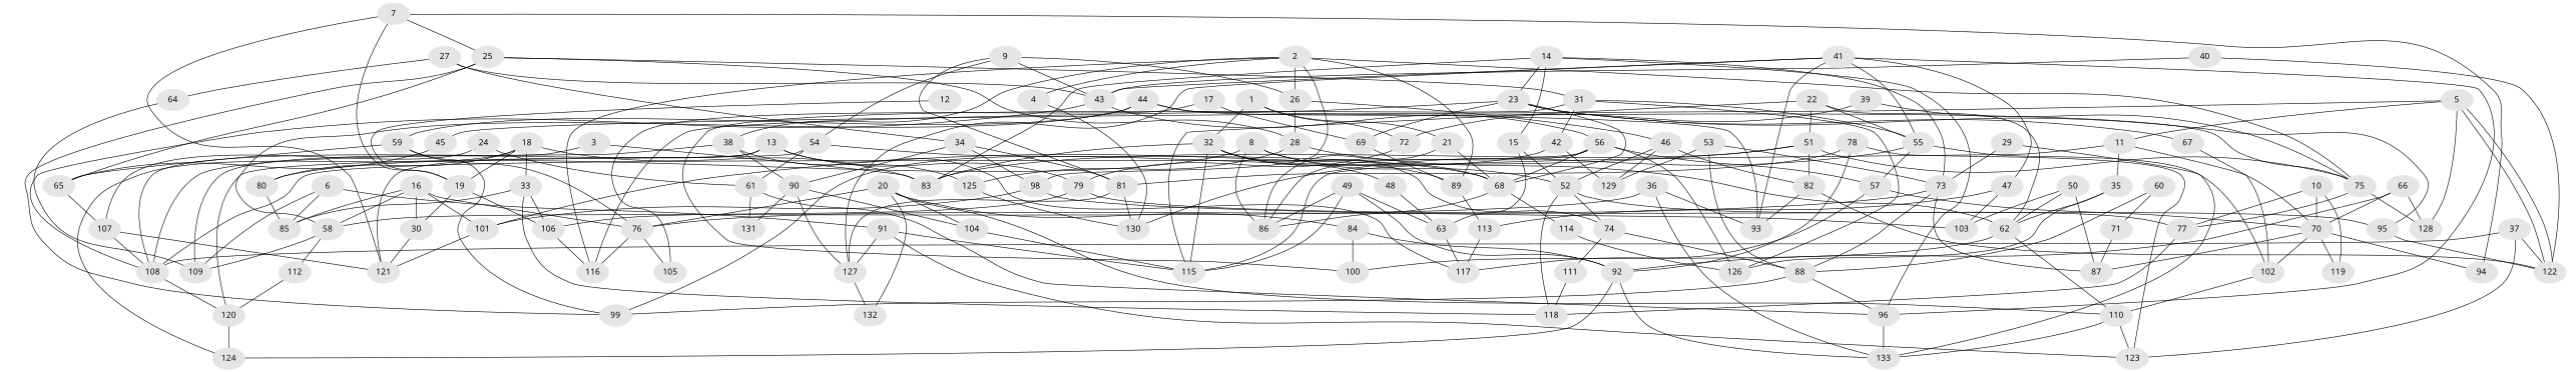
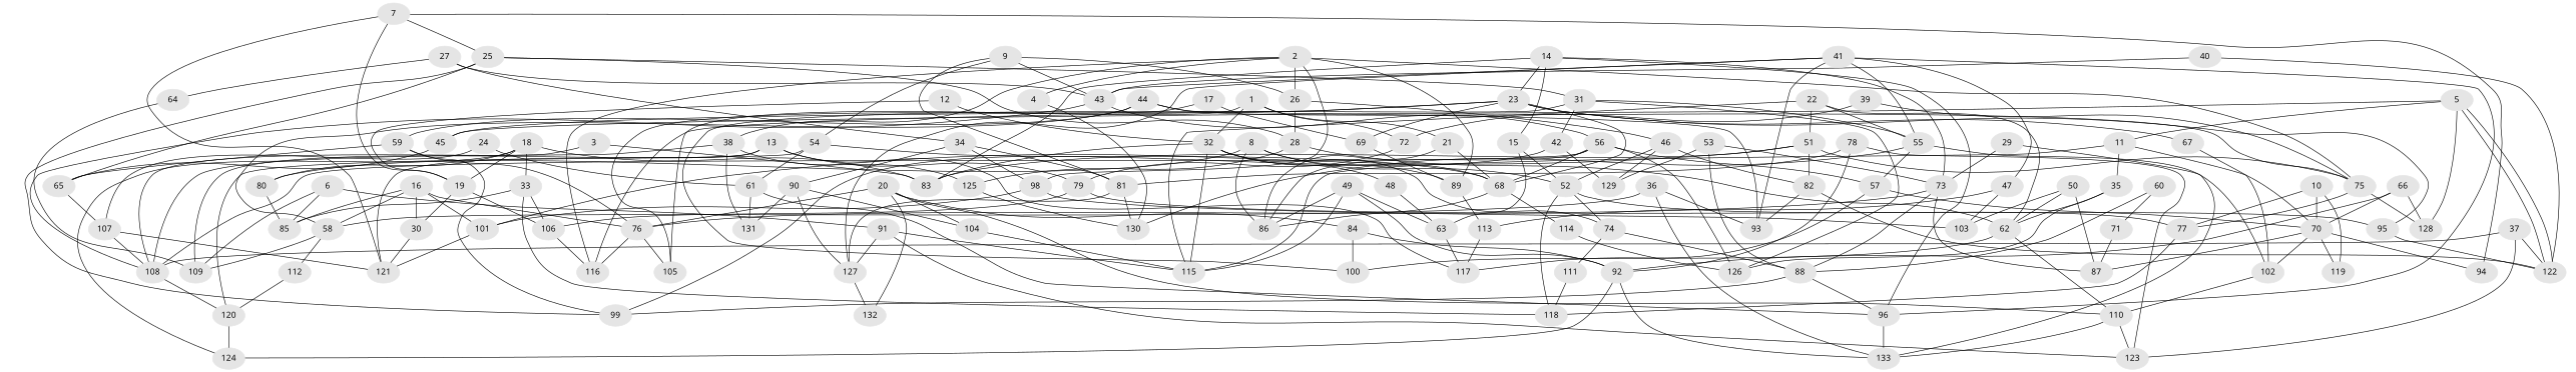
  graph {
    fontname="Noto Sans"
    node [color=gray90 fontname="Noto Sans" style=filled]
    edge [fontname="Noto Sans"]
    1
    21
    32
    72
    105
    68
    86
    89
    83
    115
    48
    74
    79
    2
    4
    26
    38
    75
    98
    116
    130
    28
    46
    108
    125
    131
    128
    77
    113
    101
    103
    3
    120
    110
    133
    123
    5
    11
    45
    122
    70
    35
    65
    6
    85
    91
    109
    43
    56
    127
    7
    19
    25
    94
    121
    30
    106
    31
    99
    8
    52
    80
    118
    114
    9
    54
    81
    61
    10
    119
    87
    102
    62
    126
    12
    13
    117
    95
    14
    15
    23
    73
    96
    63
    69
    67
    76
    88
    16
    58
    112
    17
    18
    33
    124
    20
    84
    104
    132
    100
    92
    22
    51
    55
    82
    57
    24
    107
    42
    129
    27
    34
    64
    90
    29
    111
    36
    93
    37
    39
    40
    41
    47
    44
    59
    49
    50
    53
    60
    71
    66
    78
    1 -- 21
    1 -- 32
    1 -- 72
+   1 -- 105
    21 -- 68
    21 -- 86
    32 -- 89
    32 -- 83
    32 -- 115
    32 -- 48
    32 -- 74
    72 -- 79
    68 -- 86
    68 -- 114
    89 -- 113
    48 -- 63
    74 -- 88
    74 -- 111
    79 -- 106
    79 -- 95
    2 -- 89
    2 -- 4
    2 -- 26
    2 -- 38
    2 -- 75
    2 -- 98
    2 -- 116
    4 -- 130
    26 -- 28
    26 -- 46
    38 -- 108
    38 -- 125
-   38 -- 90
+   38 -- 131
    75 -- 128
    75 -- 77
    98 -- 101
    98 -- 103
    28 -- 125
    28 -- 62
    46 -- 52
    46 -- 82
    46 -- 129
    108 -- 120
    125 -- 130
    77 -- 118
    113 -- 117
    101 -- 121
    3 -- 83
    3 -- 108
    120 -- 124
    110 -- 133
    110 -- 123
    5 -- 128
    5 -- 11
    5 -- 45
    5 -- 122
    5 -- 122
    11 -- 115
    11 -- 70
    11 -- 35
    45 -- 65
    70 -- 94
    70 -- 119
    70 -- 87
    70 -- 102
    35 -- 62
    35 -- 126
    65 -- 107
    6 -- 85
    6 -- 91
    6 -- 109
    91 -- 115
    91 -- 123
    91 -- 127
    43 -- 108
    43 -- 56
    56 -- 68
    56 -- 86
    56 -- 108
    56 -- 126
    56 -- 57
    127 -- 132
    7 -- 19
    7 -- 25
    7 -- 94
    7 -- 121
    19 -- 30
    19 -- 106
    25 -- 28
    25 -- 65
    25 -- 31
    25 -- 99
    30 -- 121
    106 -- 116
    31 -- 126
    31 -- 100
    31 -- 55
    31 -- 42
    8 -- 68
    8 -- 86
    8 -- 52
    8 -- 80
    52 -- 74
    52 -- 77
    52 -- 118
    80 -- 85
    114 -- 126
    9 -- 26
    9 -- 43
    9 -- 54
    9 -- 81
    54 -- 68
    54 -- 120
    54 -- 61
    81 -- 130
    81 -- 127
    61 -- 131
    61 -- 96
    10 -- 77
    10 -- 70
    10 -- 119
    102 -- 110
    62 -- 110
    62 -- 100
+   12 -- 32
    12 -- 19
    13 -- 79
    13 -- 109
    13 -- 121
    13 -- 117
    95 -- 122
    14 -- 83
    14 -- 15
    14 -- 23
    14 -- 73
    14 -- 96
    15 -- 52
    15 -- 63
    23 -- 68
    23 -- 116
+   23 -- 45
    23 -- 95
    23 -- 69
    23 -- 67
    73 -- 87
    73 -- 76
    73 -- 88
    96 -- 133
    63 -- 117
    69 -- 89
    67 -- 102
    76 -- 105
    76 -- 116
    88 -- 99
    88 -- 96
    16 -- 101
    16 -- 85
    16 -- 30
    16 -- 76
    16 -- 58
    58 -- 109
    58 -- 112
    112 -- 120
    17 -- 105
    17 -- 69
    18 -- 83
    18 -- 19
    18 -- 80
    18 -- 33
    18 -- 124
    33 -- 85
    33 -- 106
    33 -- 118
    20 -- 110
    20 -- 76
    20 -- 84
    20 -- 104
    20 -- 132
    84 -- 100
    84 -- 92
    104 -- 115
    92 -- 133
    92 -- 124
    22 -- 115
    22 -- 62
    22 -- 51
    22 -- 55
    51 -- 83
    51 -- 75
    51 -- 101
    51 -- 82
    55 -- 130
    55 -- 102
    55 -- 57
    82 -- 122
    82 -- 93
    57 -- 70
    57 -- 117
    24 -- 61
    24 -- 107
    107 -- 108
    107 -- 121
    42 -- 99
    42 -- 129
    27 -- 43
    27 -- 34
    27 -- 64
    34 -- 98
    34 -- 81
    34 -- 90
    64 -- 109
    90 -- 131
    90 -- 127
    90 -- 104
    29 -- 133
    29 -- 73
    111 -- 118
    36 -- 133
    36 -- 58
    36 -- 93
    37 -- 108
    37 -- 123
    37 -- 122
    39 -- 72
    39 -- 75
    40 -- 122
    40 -- 43
    41 -- 43
    41 -- 127
    41 -- 96
    41 -- 55
    41 -- 93
    41 -- 47
    47 -- 113
    47 -- 103
    44 -- 75
    44 -- 58
    44 -- 93
    44 -- 59
    59 -- 65
    59 -- 99
    59 -- 76
    49 -- 86
    49 -- 115
    49 -- 63
    49 -- 92
    50 -- 103
    50 -- 87
    50 -- 62
    53 -- 73
    53 -- 88
    53 -- 129
    60 -- 88
    60 -- 71
    71 -- 87
    66 -- 128
    66 -- 70
    66 -- 92
    78 -- 123
    78 -- 81
    78 -- 92
  }
